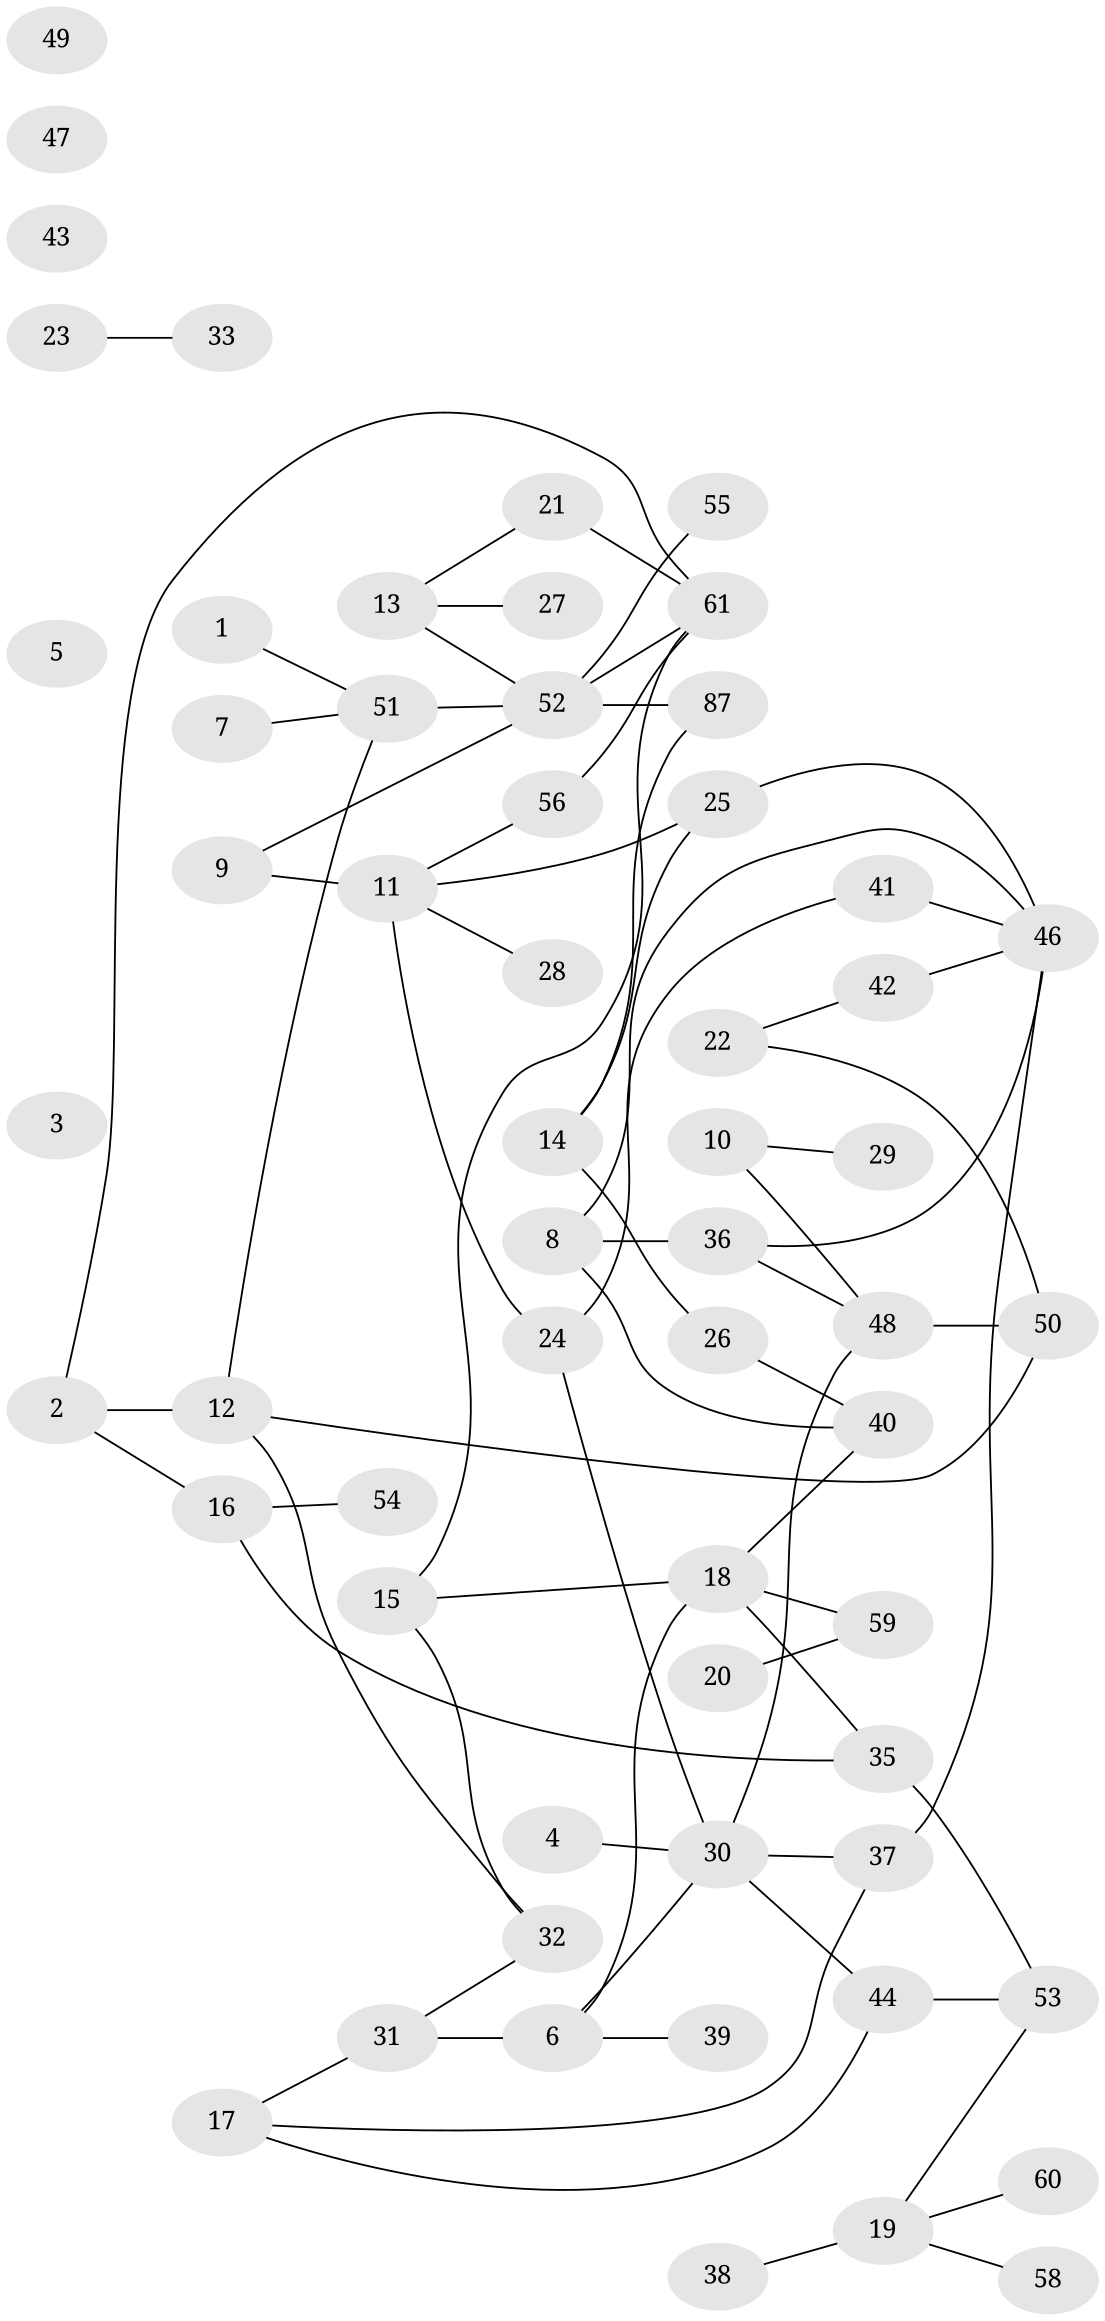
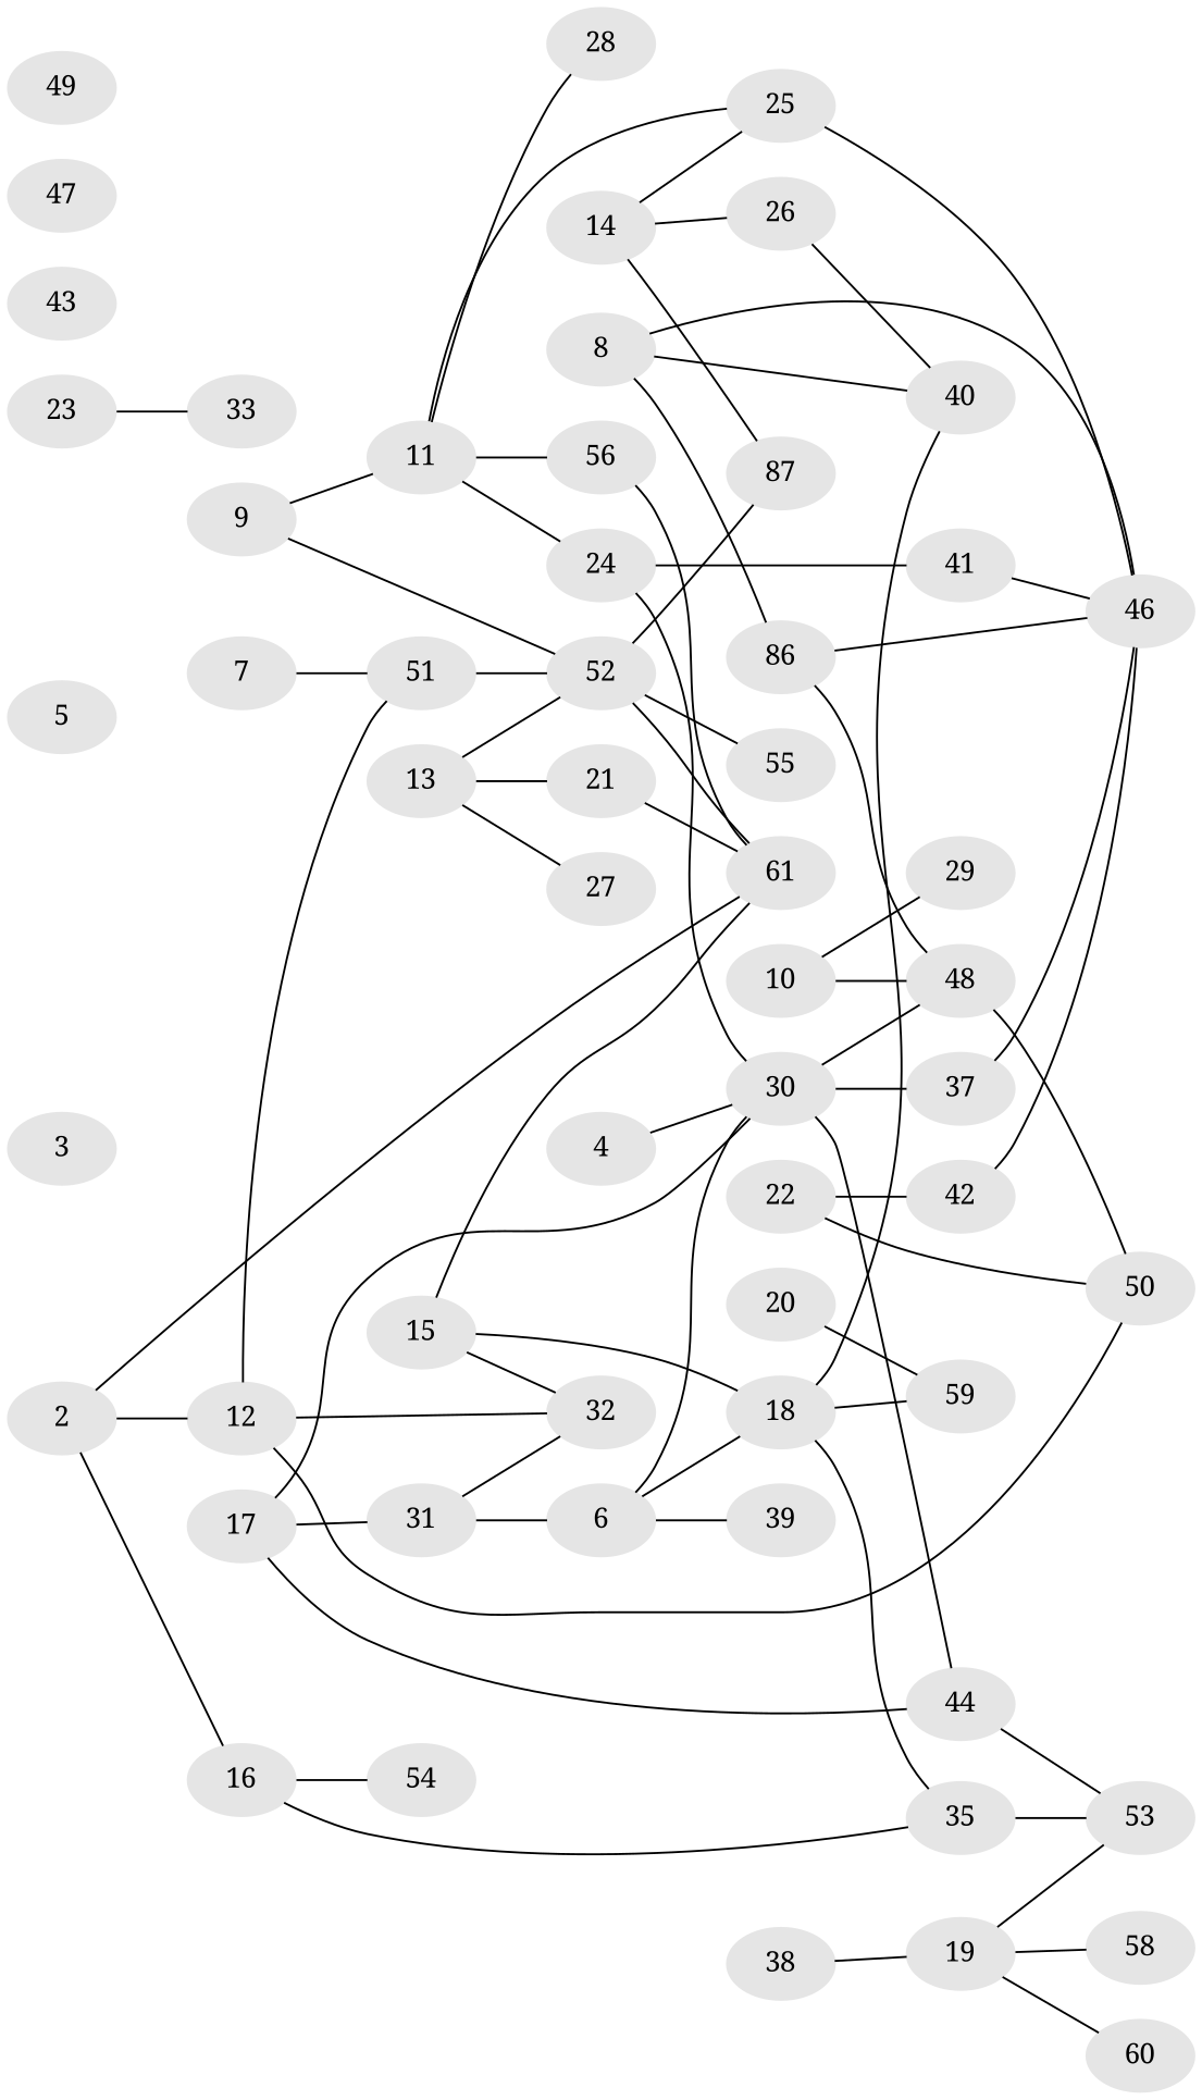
  graph {
    fontname="Noto Serif"
    rankdir=LR
    node [color=gray90 fontname="Noto Serif" style=filled]
    edge [fontname="Noto Serif"]
-   1
    51
    52
    2
    12
    16
    61
    32
    50
    35
    54
    3
    4
    30
    48
    37
    44
    5
    6
    18
    39
    40
    59
    7
    8
-   36
+   36 [label=86]
    46
    9
    11
    24
    25
    28
    56
    n34 [label=87]
    55
    10
    29
    41
    13
    21
    27
    14
    26
    15
    53
    17
    31
    19
    58
    60
    20
    22
    42
    23
    33
    38
    43
    47
    49
-   1 -- 51
    51 -- 52
    52 -- 61
    52 -- n34
    52 -- 55
    2 -- 12
    2 -- 16
    2 -- 61
    12 -- 51
    12 -- 32
    12 -- 50
    16 -- 35
    16 -- 54
    35 -- 53
    4 -- 30
    30 -- 48
    30 -- 37
    30 -- 44
    48 -- 50
    37 -- 46
    44 -- 53
    6 -- 30
    6 -- 18
    6 -- 39
    18 -- 35
    18 -- 40
    18 -- 59
    7 -- 51
    8 -- 40
    8 -- 36
    8 -- 46
    36 -- 48
    36 -- 46
    9 -- 52
    9 -- 11
    11 -- 24
    11 -- 25
    11 -- 28
    11 -- 56
    24 -- 30
    24 -- 41
    25 -- 46
    56 -- 61
    10 -- 48
    10 -- 29
    41 -- 46
    13 -- 52
    13 -- 21
    13 -- 27
    21 -- 61
    14 -- 25
    14 -- n34
    14 -- 26
    26 -- 40
    15 -- 61
    15 -- 32
    15 -- 18
-   17 -- 37
+   17 -- 30
    17 -- 44
    17 -- 31
    31 -- 32
    31 -- 6
    19 -- 53
    19 -- 58
    19 -- 60
    20 -- 59
    22 -- 50
    22 -- 42
    42 -- 46
    23 -- 33
    38 -- 19
  }
